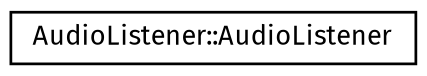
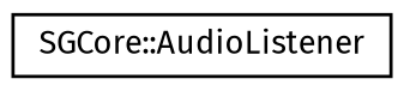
  digraph {
    rankdir=LR
    fontname="Fira Sans"
-   n1 [color=black fillcolor=white fontname="Fira Sans" fontsize=10 height=0.2 label="AudioListener::AudioListener" shape=record style=filled width=0.4]
+   n1 [color=black fillcolor=white fontname="Fira Sans" fontsize=10 height=0.2 label="SGCore::AudioListener" shape=record style=filled width=0.4]
  }
